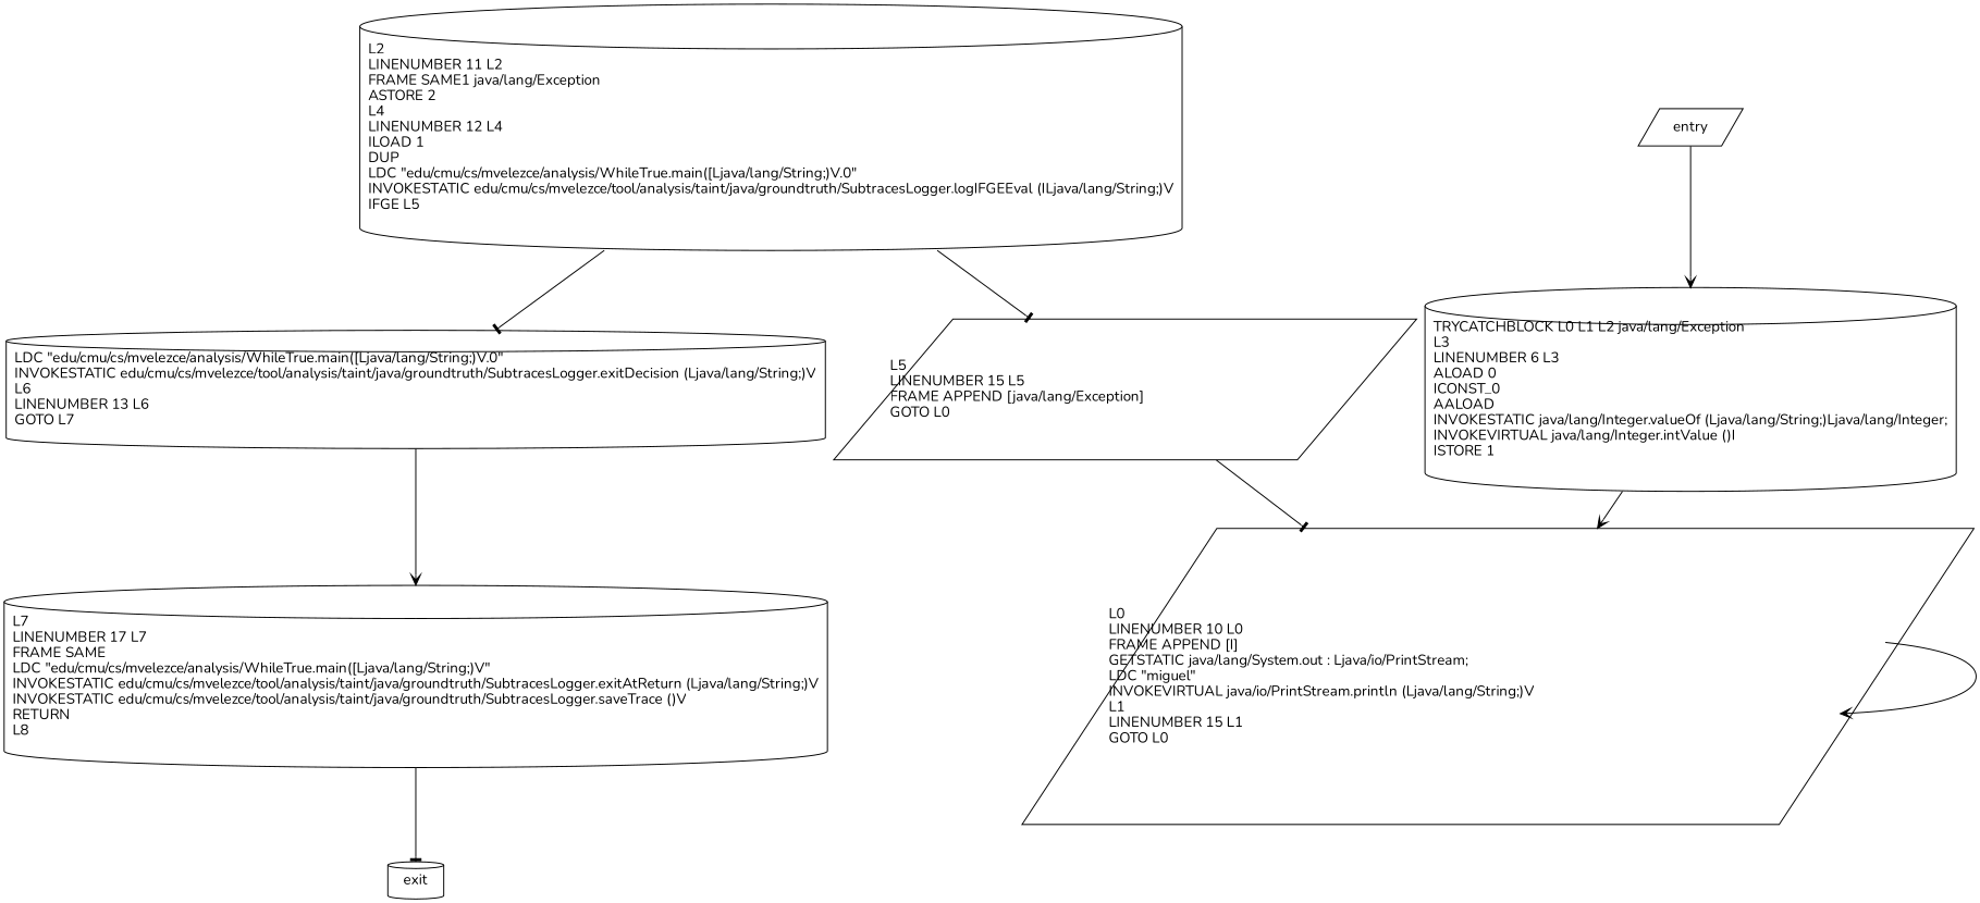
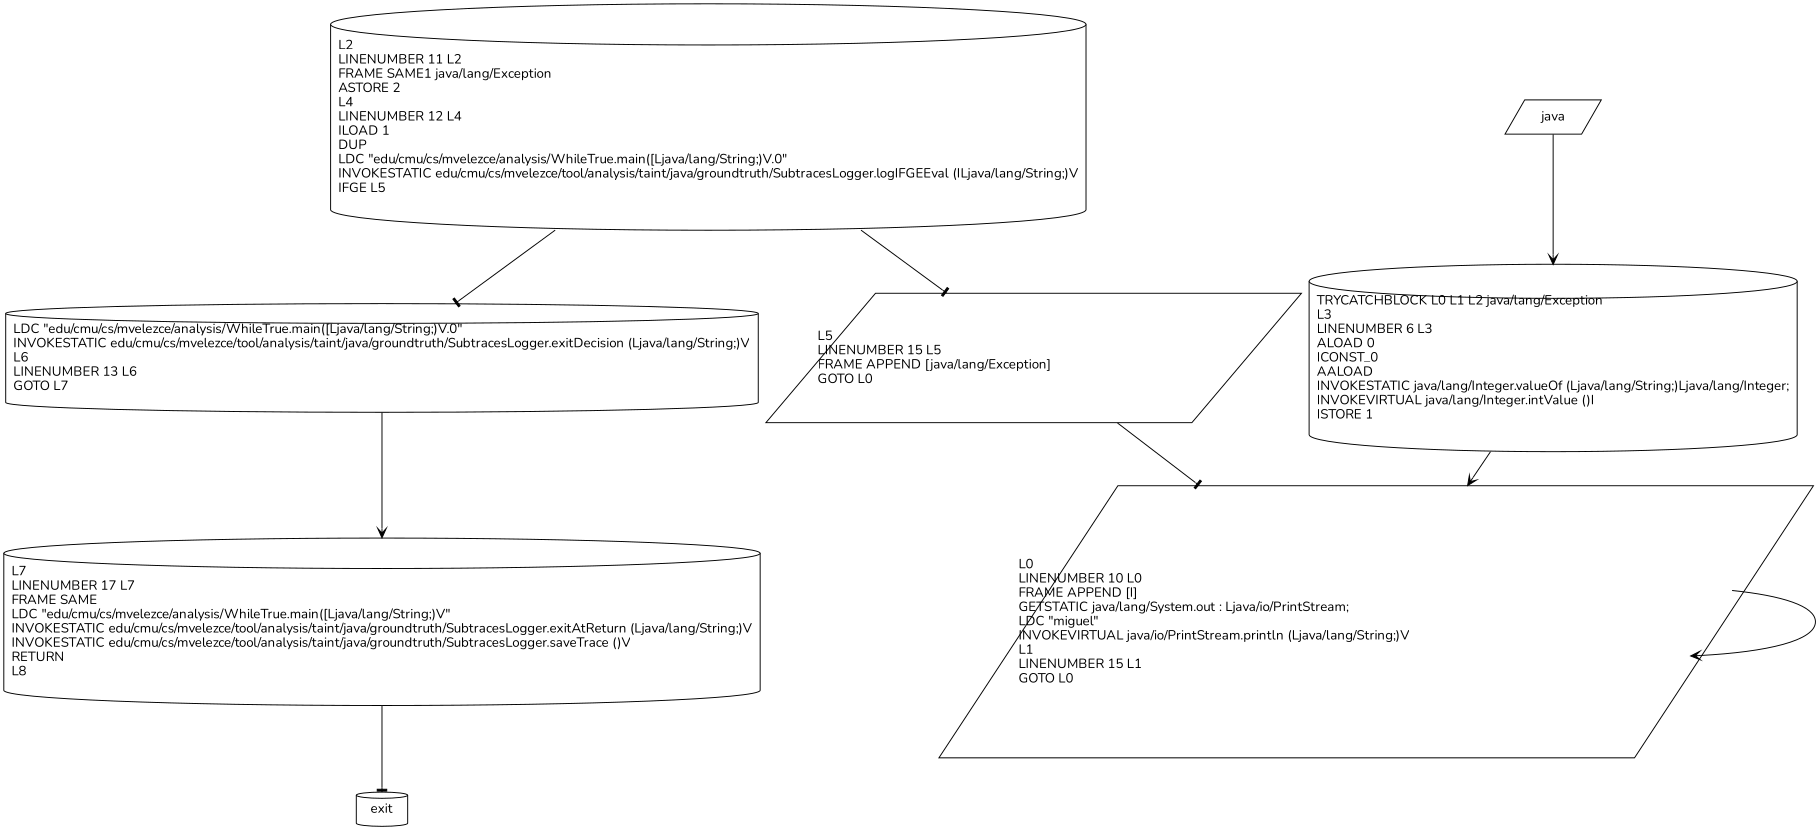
  digraph {
    fontname=Nunito
    node [shape=cylinder fontname=Nunito]
    edge [arrowhead=tee fontname=Nunito]
    n1 [label="L2\lLINENUMBER 11 L2\lFRAME SAME1 java/lang/Exception\lASTORE 2\lL4\lLINENUMBER 12 L4\lILOAD 1\lDUP\lLDC \"edu/cmu/cs/mvelezce/analysis/WhileTrue.main([Ljava/lang/String;)V.0\"\lINVOKESTATIC edu/cmu/cs/mvelezce/tool/analysis/taint/java/groundtruth/SubtracesLogger.logIFGEEval (ILjava/lang/String;)V\lIFGE L5\l"]
    n2 [label="L5\lLINENUMBER 15 L5\lFRAME APPEND [java/lang/Exception]\lGOTO L0\l" shape=parallelogram]
    n3 [label="LDC \"edu/cmu/cs/mvelezce/analysis/WhileTrue.main([Ljava/lang/String;)V.0\"\lINVOKESTATIC edu/cmu/cs/mvelezce/tool/analysis/taint/java/groundtruth/SubtracesLogger.exitDecision (Ljava/lang/String;)V\lL6\lLINENUMBER 13 L6\lGOTO L7\l"]
    n4 [label="L0\lLINENUMBER 10 L0\lFRAME APPEND [I]\lGETSTATIC java/lang/System.out : Ljava/io/PrintStream;\lLDC \"miguel\"\lINVOKEVIRTUAL java/io/PrintStream.println (Ljava/lang/String;)V\lL1\lLINENUMBER 15 L1\lGOTO L0\l" shape=parallelogram]
    n5 [label="L7\lLINENUMBER 17 L7\lFRAME SAME\lLDC \"edu/cmu/cs/mvelezce/analysis/WhileTrue.main([Ljava/lang/String;)V\"\lINVOKESTATIC edu/cmu/cs/mvelezce/tool/analysis/taint/java/groundtruth/SubtracesLogger.exitAtReturn (Ljava/lang/String;)V\lINVOKESTATIC edu/cmu/cs/mvelezce/tool/analysis/taint/java/groundtruth/SubtracesLogger.saveTrace ()V\lRETURN\lL8\l"]
    exit
    n7 [label="TRYCATCHBLOCK L0 L1 L2 java/lang/Exception\lL3\lLINENUMBER 6 L3\lALOAD 0\lICONST_0\lAALOAD\lINVOKESTATIC java/lang/Integer.valueOf (Ljava/lang/String;)Ljava/lang/Integer;\lINVOKEVIRTUAL java/lang/Integer.intValue ()I\lISTORE 1\l"]
-   entry [shape=parallelogram]
+   entry [shape=parallelogram label=java]
    n1 -> n2
    n1 -> n3
    n2 -> n4
    n3 -> n5 [arrowhead=vee]
    n4 -> n4 [arrowhead=vee]
    n5 -> exit
    n7 -> n4 [arrowhead=vee]
    entry -> n7 [arrowhead=vee]
  }
